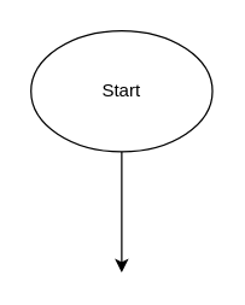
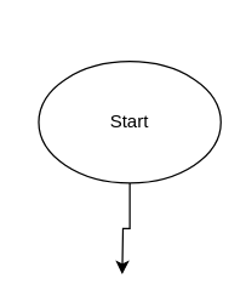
  <mxCell id="0" />
  <mxCell id="1" parent="0" />
  <mxCell id="2" value="" style="edgeStyle=orthogonalEdgeStyle;rounded=0;orthogonalLoop=1;jettySize=auto;html=1;" edge="1" parent="1" source="3"><mxGeometry relative="1" as="geometry"><mxPoint x="80" y="180" as="targetPoint" /></mxGeometry></mxCell>
- <mxCell id="3" value="Start" style="ellipse;whiteSpace=wrap;html=1;" vertex="1" parent="1"><mxGeometry x="20" y="20" width="120" height="80" as="geometry" /></mxCell>
+ <mxCell id="3" value="Start" style="ellipse;whiteSpace=wrap;html=1;" vertex="1" parent="1"><mxGeometry x="25" y="40" width="120" height="80" as="geometry" /></mxCell>
